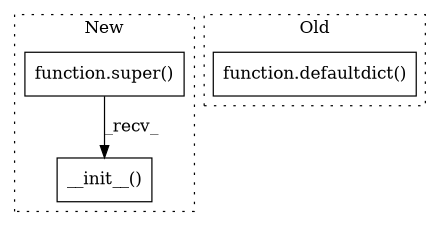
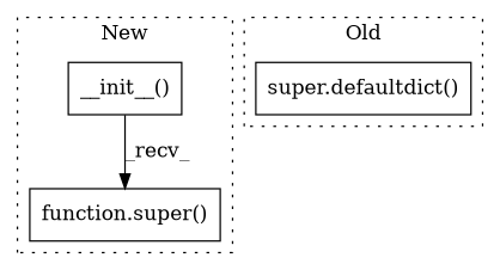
  digraph {
    node [a=75 shape=box]
    n1 [l="32,1" label="__init__()" s="5138,5193"]
    n2 [l="6,1" label="function.super()" s="5138,5159"]
-   n3 [l="25,1" label="function.defaultdict()" s="6099,6166"]
+   n3 [l="25,1" label="super.defaultdict()" s="6099,6166"]
    subgraph cluster_1 {
      label=New
      style=dotted
      n1
      n2
    }
    subgraph cluster_2 {
      label=Old
      style=dotted
      n3
    }
-   n2 -> n1 [label=_recv_]
+   n1 -> n2 [label=_recv_]
  }
